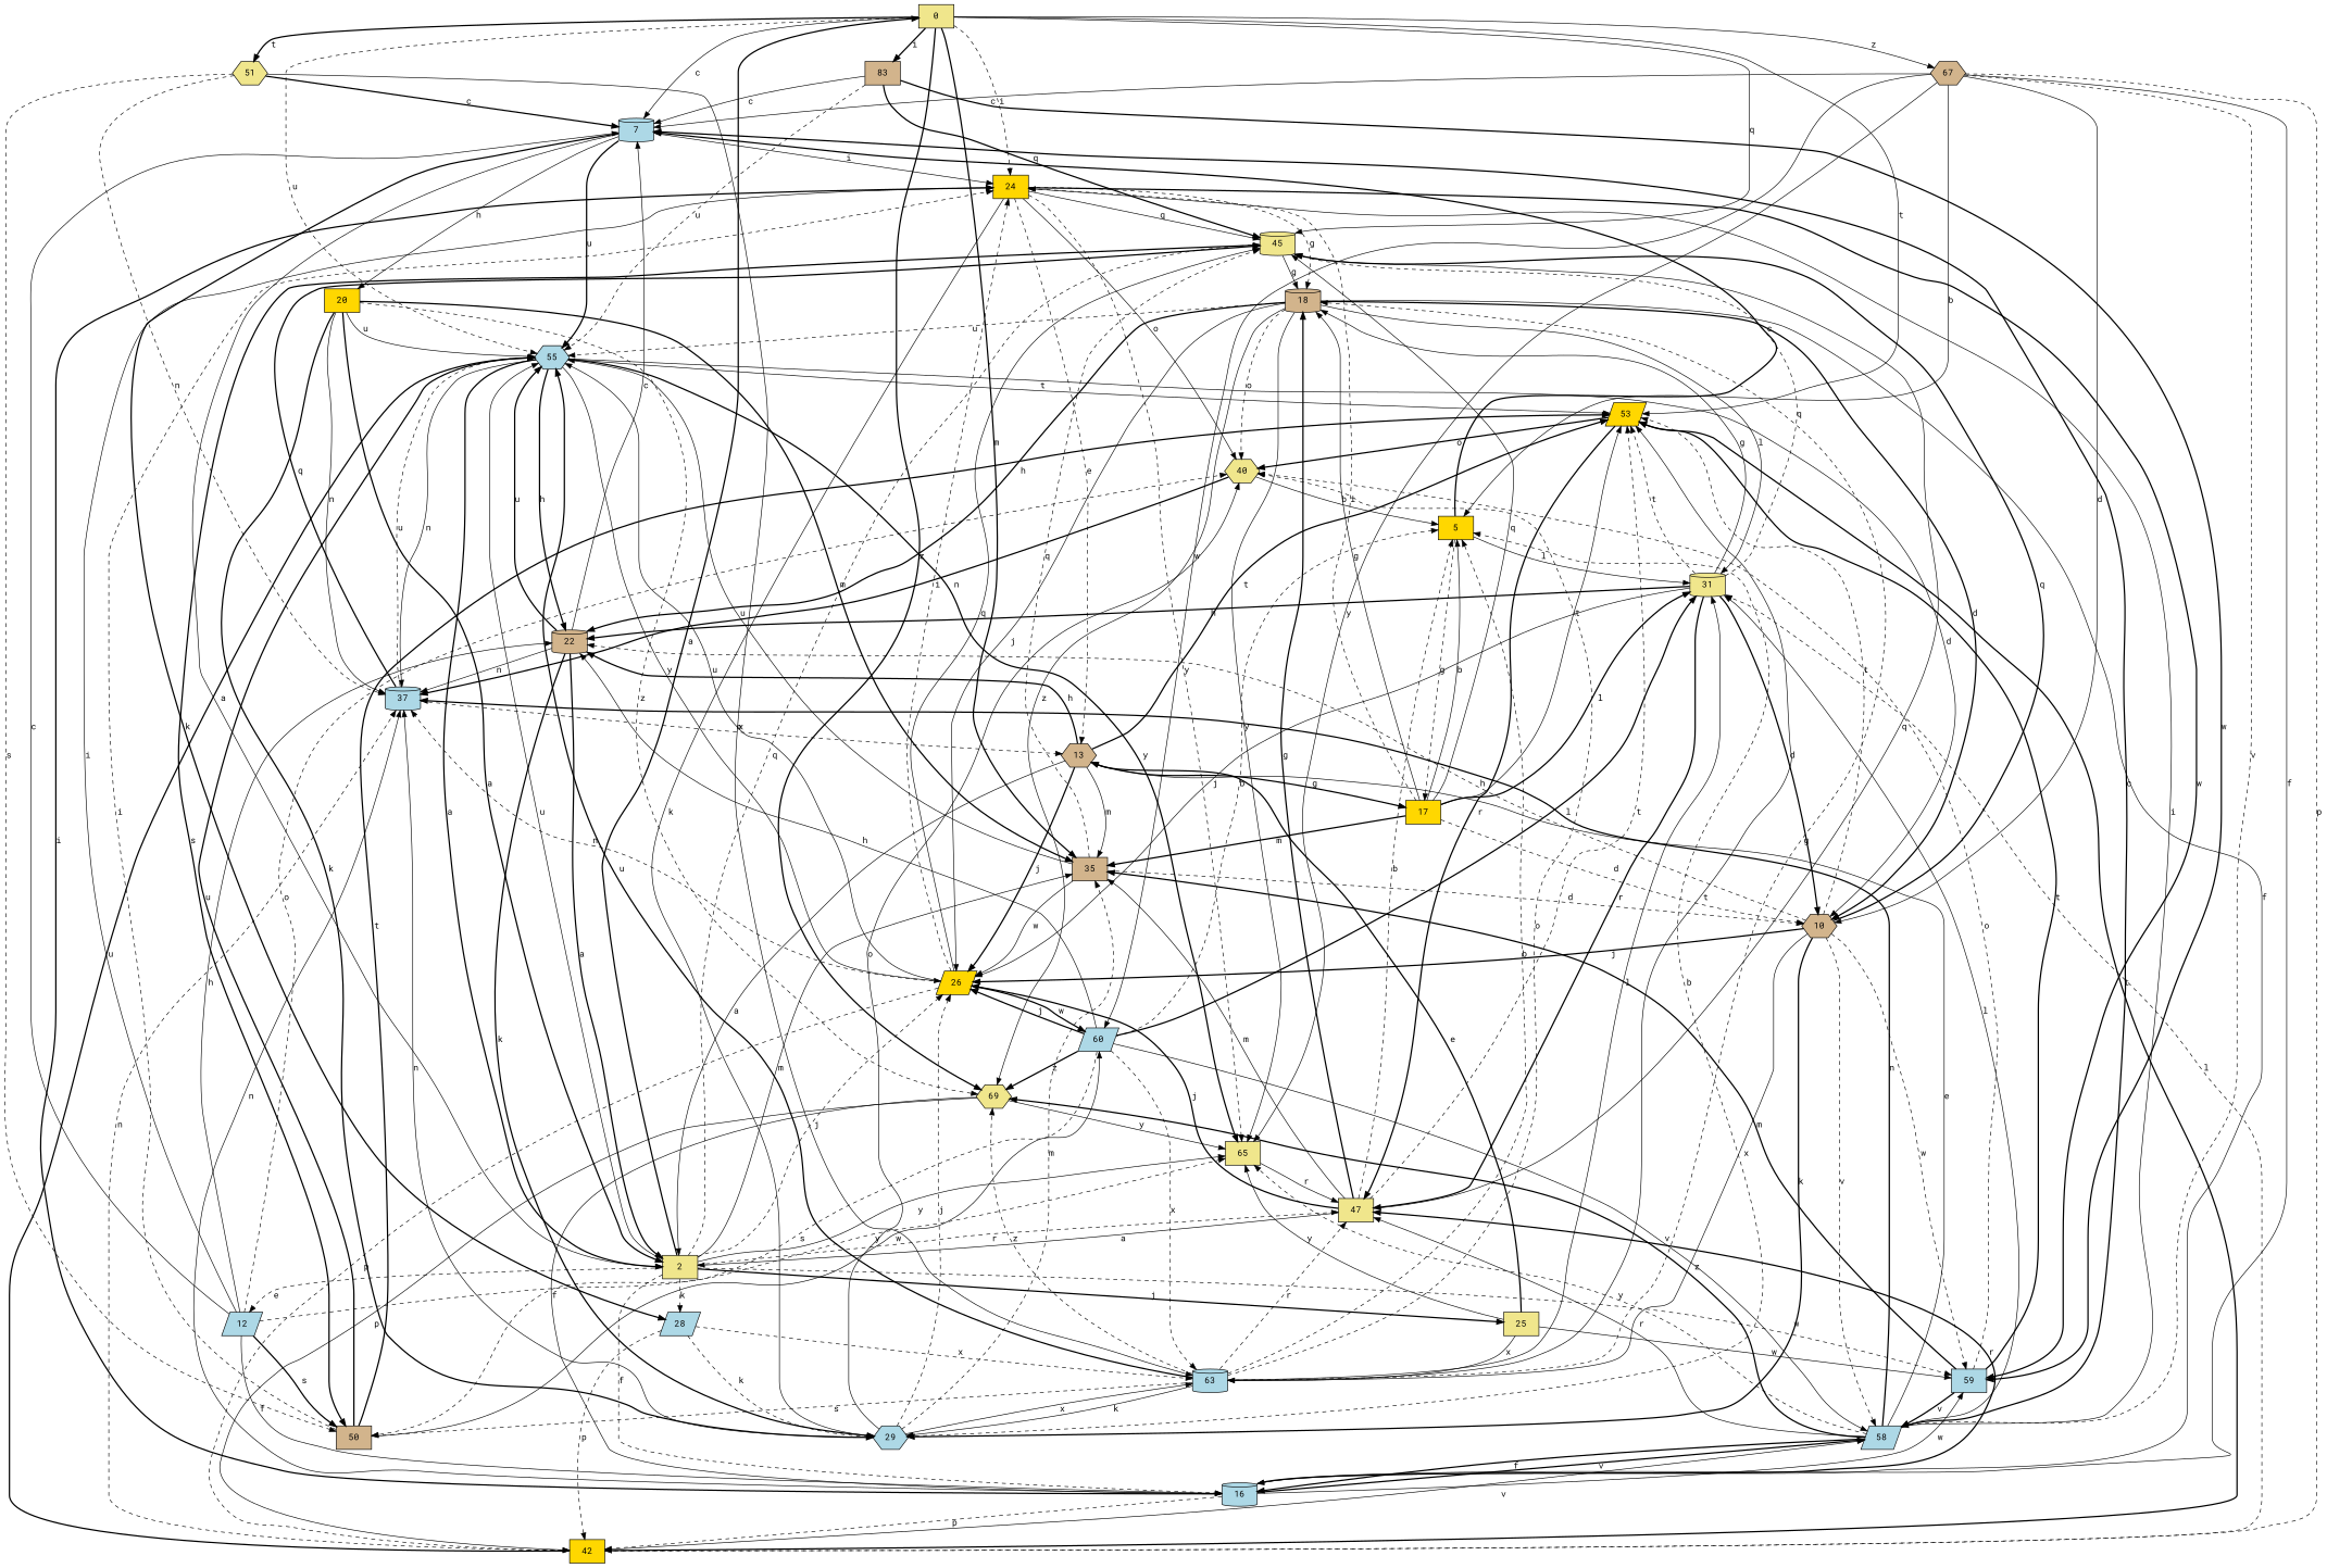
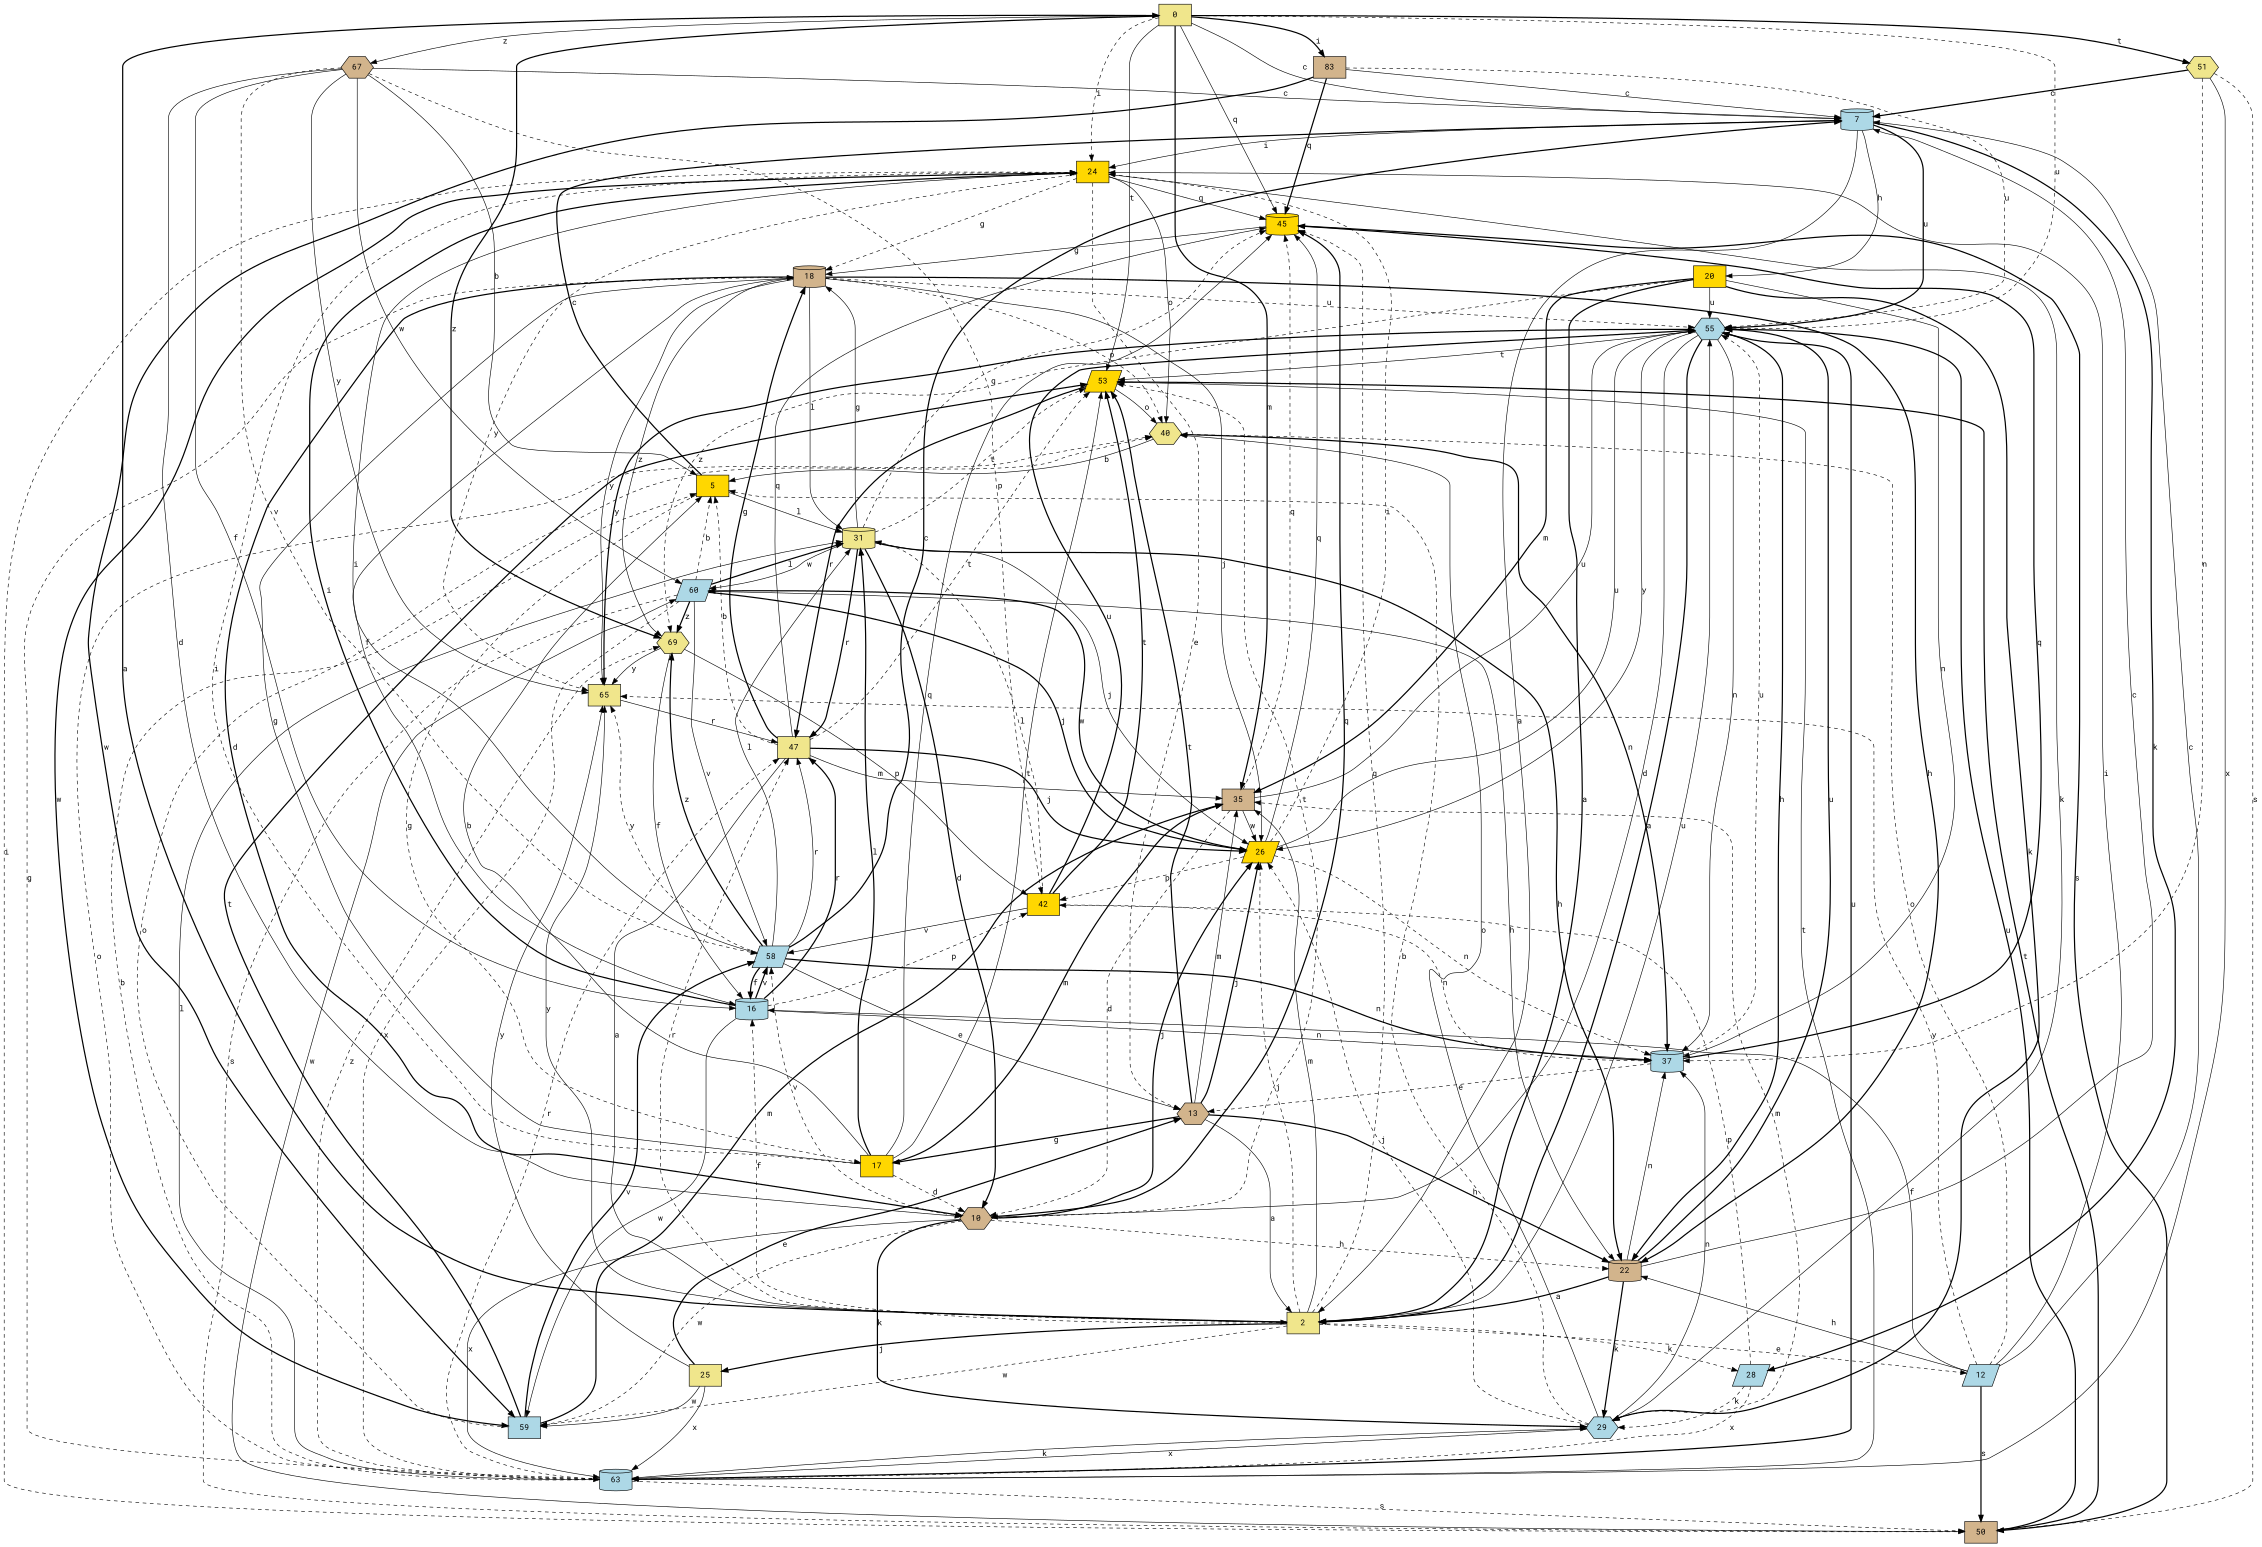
  strict digraph {
    fontname="Roboto Mono"
    node [fillcolor=lightblue fontname="Roboto Mono" shape=box style=filled]
    edge [fontname="Roboto Mono" style=solid]
    0 [fillcolor=khaki]
    7 [shape=cylinder]
    n3 [fillcolor=tan label=83]
    24 [fillcolor=gold]
    35 [fillcolor=tan]
-   45 [fillcolor=khaki shape=cylinder]
+   45 [fillcolor=gold shape=cylinder]
    51 [fillcolor=khaki shape=hexagon]
    53 [fillcolor=gold shape=parallelogram]
    55 [shape=hexagon]
    67 [fillcolor=tan shape=hexagon]
    69 [fillcolor=khaki shape=hexagon]
    2 [fillcolor=khaki]
    28 [shape=parallelogram]
    20 [fillcolor=gold]
    17 [fillcolor=gold]
    5 [fillcolor=gold]
    31 [fillcolor=khaki shape=cylinder]
    10 [fillcolor=tan shape=hexagon]
    18 [fillcolor=tan shape=cylinder]
    59
    65 [fillcolor=khaki]
    29 [shape=hexagon]
    40 [fillcolor=khaki shape=hexagon]
    13 [fillcolor=tan shape=hexagon]
    26 [fillcolor=gold shape=parallelogram]
    50 [fillcolor=tan]
    63 [shape=cylinder]
    37 [shape=cylinder]
    47 [fillcolor=khaki]
    22 [fillcolor=tan shape=cylinder]
    16 [shape=cylinder]
    58 [shape=parallelogram]
    42 [fillcolor=gold]
    60 [shape=parallelogram]
    12 [shape=parallelogram]
    25 [fillcolor=khaki]
    0 -> 7 [label=c]
    0 -> n3 [label=i style=bold]
    0 -> 24 [label=i style=dashed]
    0 -> 35 [label=m style=bold]
    0 -> 45 [label=q]
    0 -> 51 [label=t style=bold]
    0 -> 53 [label=t]
    0 -> 55 [label=u style=dashed]
    0 -> 67 [label=z]
    0 -> 69 [label=z style=bold]
    7 -> 24 [label=i]
    7 -> 55 [label=u style=bold]
    7 -> 2 [label=a]
    7 -> 28 [label=k style=bold]
    7 -> 20 [label=h]
    n3 -> 7 [label=c]
    n3 -> 45 [label=q style=bold]
    n3 -> 55 [label=u style=dashed]
    n3 -> 59 [label=w style=bold]
    24 -> 45 [label=q]
    24 -> 18 [label=g style=dashed]
    24 -> 59 [label=w style=bold]
    24 -> 65 [label=y style=dashed]
    24 -> 29 [label=k]
    24 -> 40 [label=o]
    24 -> 13 [label=e style=dashed]
    35 -> 45 [label=q style=dashed]
    35 -> 55 [label=u]
    35 -> 10 [label=d style=dashed]
    35 -> 26 [label=w]
    45 -> 18 [label=g]
    45 -> 50 [label=s style=bold]
    51 -> 7 [label=c style=bold]
    51 -> 50 [label=s style=dashed]
    51 -> 63 [label=x]
    51 -> 37 [label=n style=dashed]
-   53 -> 40 [label=o style=bold]
+   53 -> 40 [label=o]
    53 -> 47 [label=r style=bold]
    55 -> 53 [label=t]
    55 -> 2 [label=a style=bold]
    55 -> 10 [label=d]
    55 -> 65 [label=y style=bold]
    55 -> 26 [label=y]
    55 -> 37 [label=n]
    55 -> 22 [label=h style=bold]
    67 -> 7 [label=c]
    67 -> 5 [label=b]
    67 -> 10 [label=d]
    67 -> 65 [label=y]
    67 -> 16 [label=f]
    67 -> 58 [label=v style=dashed]
    67 -> 42 [label=p style=dashed]
    67 -> 60 [label=w]
    69 -> 65 [label=y]
    69 -> 16 [label=f]
    69 -> 42 [label=p]
    2 -> 0 [label=a style=bold]
    2 -> 35 [label=m]
    2 -> 45 [label=q style=dashed]
    2 -> 55 [label=u]
    2 -> 28 [label=k style=dashed]
    2 -> 59 [label=w style=dashed]
    2 -> 65 [label=y]
    2 -> 26 [label=j style=dashed]
    2 -> 47 [label=r style=dashed]
    2 -> 16 [label=f style=dashed]
    2 -> 12 [label=e style=dashed]
    2 -> 25 [label=j style=bold]
    28 -> 29 [label=k style=dashed]
    28 -> 63 [label=x style=dashed]
    28 -> 42 [label=p style=dashed]
    20 -> 35 [label=m style=bold]
    20 -> 55 [label=u]
    20 -> 69 [label=z style=dashed]
    20 -> 2 [label=a style=bold]
    20 -> 29 [label=k style=bold]
    20 -> 37 [label=n]
    17 -> 24 [label=i style=dashed]
    17 -> 35 [label=m style=bold]
    17 -> 45 [label=q]
    17 -> 53 [label=t]
    17 -> 5 [label=b]
    17 -> 31 [label=l style=bold]
    17 -> 10 [label=d style=dashed]
    17 -> 18 [label=g]
    5 -> 7 [label=c style=bold]
    5 -> 17 [label=g style=dashed]
    5 -> 31 [label=l]
    31 -> 45 [label=q style=dashed]
    31 -> 53 [label=t style=dashed]
    31 -> 10 [label=d style=bold]
    31 -> 18 [label=g]
    31 -> 26 [label=j]
    31 -> 47 [label=r style=bold]
    31 -> 22 [label=h style=bold]
+   31 -> 60 [label=w]
    10 -> 45 [label=q style=bold]
    10 -> 53 [label=t style=dashed]
    10 -> 59 [label=w style=dashed]
    10 -> 29 [label=k style=bold]
    10 -> 26 [label=j style=bold]
    10 -> 63 [label=x]
    10 -> 22 [label=h style=dashed]
    10 -> 58 [label=v style=dashed]
    18 -> 55 [label=u style=dashed]
    18 -> 69 [label=z]
    18 -> 31 [label=l]
    18 -> 10 [label=d style=bold]
    18 -> 65 [label=y]
    18 -> 40 [label=o style=dashed]
    18 -> 26 [label=j]
    18 -> 22 [label=h style=bold]
    18 -> 16 [label=f]
    59 -> 35 [label=m style=bold]
    59 -> 53 [label=t style=bold]
    59 -> 40 [label=o style=dashed]
    59 -> 58 [label=v style=bold]
    65 -> 47 [label=r]
    29 -> 35 [label=m style=dashed]
    29 -> 5 [label=b style=dashed]
    29 -> 40 [label=o]
    29 -> 26 [label=j style=dashed]
    29 -> 63 [label=x]
    29 -> 37 [label=n]
    40 -> 5 [label=b]
    40 -> 37 [label=n style=bold]
    13 -> 35 [label=m]
    13 -> 53 [label=t style=bold]
    13 -> 2 [label=a]
    13 -> 17 [label=g style=bold]
    13 -> 26 [label=j style=bold]
    13 -> 22 [label=h style=bold]
    26 -> 24 [label=i style=dashed]
    26 -> 45 [label=q]
    26 -> 55 [label=u]
    26 -> 37 [label=n style=dashed]
    26 -> 42 [label=p style=dashed]
    26 -> 60 [label=w style=bold]
    50 -> 24 [label=i style=dashed]
    50 -> 53 [label=t style=bold]
    50 -> 55 [label=u style=bold]
    50 -> 60 [label=w]
    63 -> 53 [label=t]
    63 -> 55 [label=u style=bold]
    63 -> 69 [label=z style=dashed]
    63 -> 5 [label=b style=dashed]
    63 -> 31 [label=l]
    63 -> 18 [label=g style=dashed]
    63 -> 29 [label=k]
    63 -> 40 [label=o style=dashed]
    63 -> 50 [label=s style=dashed]
    63 -> 47 [label=r style=dashed]
    37 -> 45 [label=q style=bold]
    37 -> 55 [label=u style=dashed]
    37 -> 13 [label=e style=dashed]
    47 -> 35 [label=m]
    47 -> 45 [label=q]
    47 -> 53 [label=t style=dashed]
    47 -> 2 [label=a]
    47 -> 5 [label=b style=dashed]
    47 -> 18 [label=g style=bold]
    47 -> 26 [label=j style=bold]
    22 -> 7 [label=c]
    22 -> 55 [label=u style=bold]
    22 -> 2 [label=a style=bold]
    22 -> 29 [label=k style=bold]
    22 -> 37 [label=n]
    16 -> 24 [label=i style=bold]
    16 -> 59 [label=w]
    16 -> 37 [label=n]
    16 -> 47 [label=r style=bold]
    16 -> 58 [label=v style=bold]
    16 -> 42 [label=p style=dashed]
    58 -> 7 [label=c style=bold]
    58 -> 24 [label=i]
    58 -> 69 [label=z style=bold]
    58 -> 31 [label=l]
    58 -> 65 [label=y style=dashed]
    58 -> 13 [label=e]
    58 -> 37 [label=n style=bold]
    58 -> 47 [label=r]
    58 -> 16 [label=f style=bold]
    42 -> 53 [label=t style=bold]
    42 -> 55 [label=u style=bold]
    42 -> 31 [label=l style=dashed]
    42 -> 37 [label=n style=dashed]
    42 -> 58 [label=v]
    60 -> 69 [label=z style=bold]
    60 -> 5 [label=b style=dashed]
    60 -> 31 [label=l style=bold]
    60 -> 26 [label=j style=bold]
    60 -> 50 [label=s style=dashed]
    60 -> 63 [label=x style=dashed]
    60 -> 22 [label=h]
    60 -> 58 [label=v]
    12 -> 7 [label=c]
    12 -> 24 [label=i]
    12 -> 65 [label=y style=dashed]
    12 -> 40 [label=o style=dashed]
    12 -> 50 [label=s style=bold]
    12 -> 22 [label=h]
    12 -> 16 [label=f]
    25 -> 59 [label=w]
    25 -> 65 [label=y]
    25 -> 13 [label=e style=bold]
    25 -> 63 [label=x]
  }
